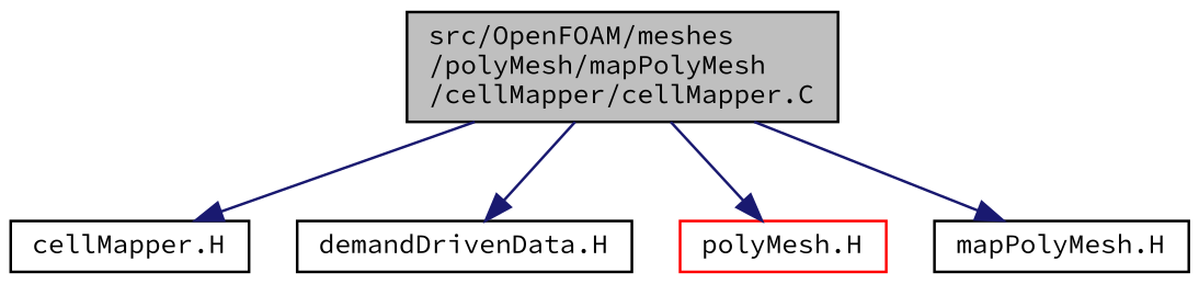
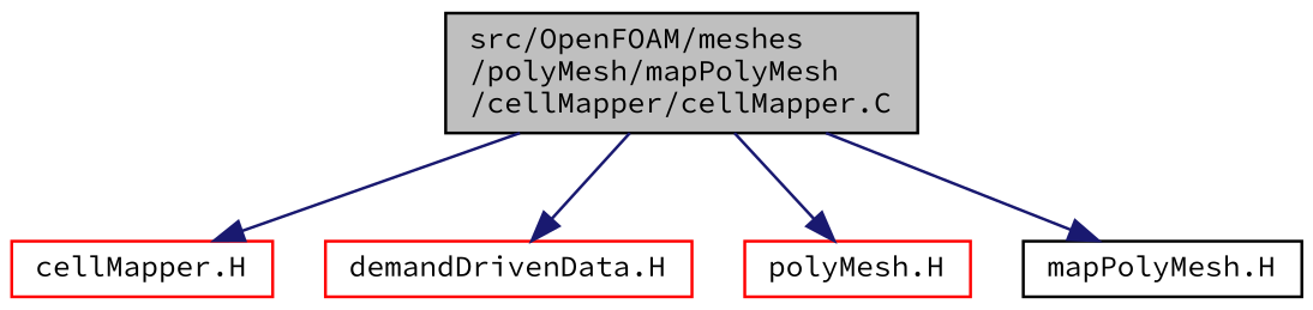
  digraph {
    fontname="Source Code Pro"
    node [color=black fontname="Source Code Pro" fontsize=10 shape=record]
    edge [color=midnightblue fontname="Source Code Pro" fontsize=10 labelfontname=FreeSans labelfontsize=10 style=solid]
    n1 [fillcolor=grey75 fontcolor=black height=0.2 label="src/OpenFOAM/meshes\l/polyMesh/mapPolyMesh\l/cellMapper/cellMapper.C" style=filled width=0.4]
-   n2 [height=0.2 label="cellMapper.H" width=0.4]
-   n3 [height=0.2 label="demandDrivenData.H" width=0.4]
+   n2 [color=red height=0.2 label="cellMapper.H" width=0.4]
+   n3 [color=red height=0.2 label="demandDrivenData.H" width=0.4]
    n4 [color=red height=0.2 label="polyMesh.H" width=0.4]
    n5 [height=0.2 label="mapPolyMesh.H" width=0.4]
    n1 -> n2
    n1 -> n3
    n1 -> n4
    n1 -> n5
  }
